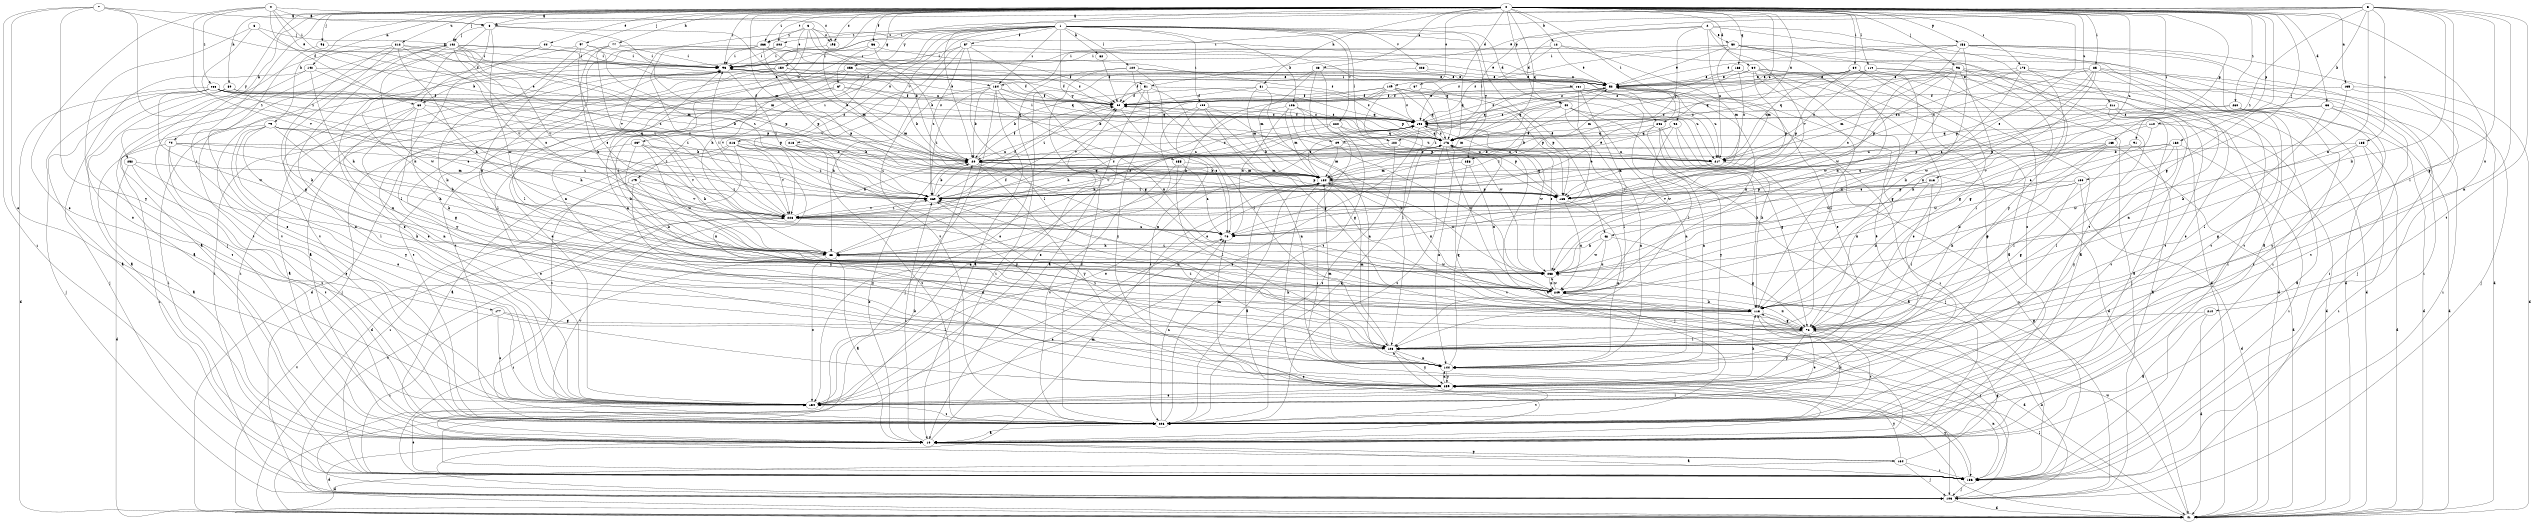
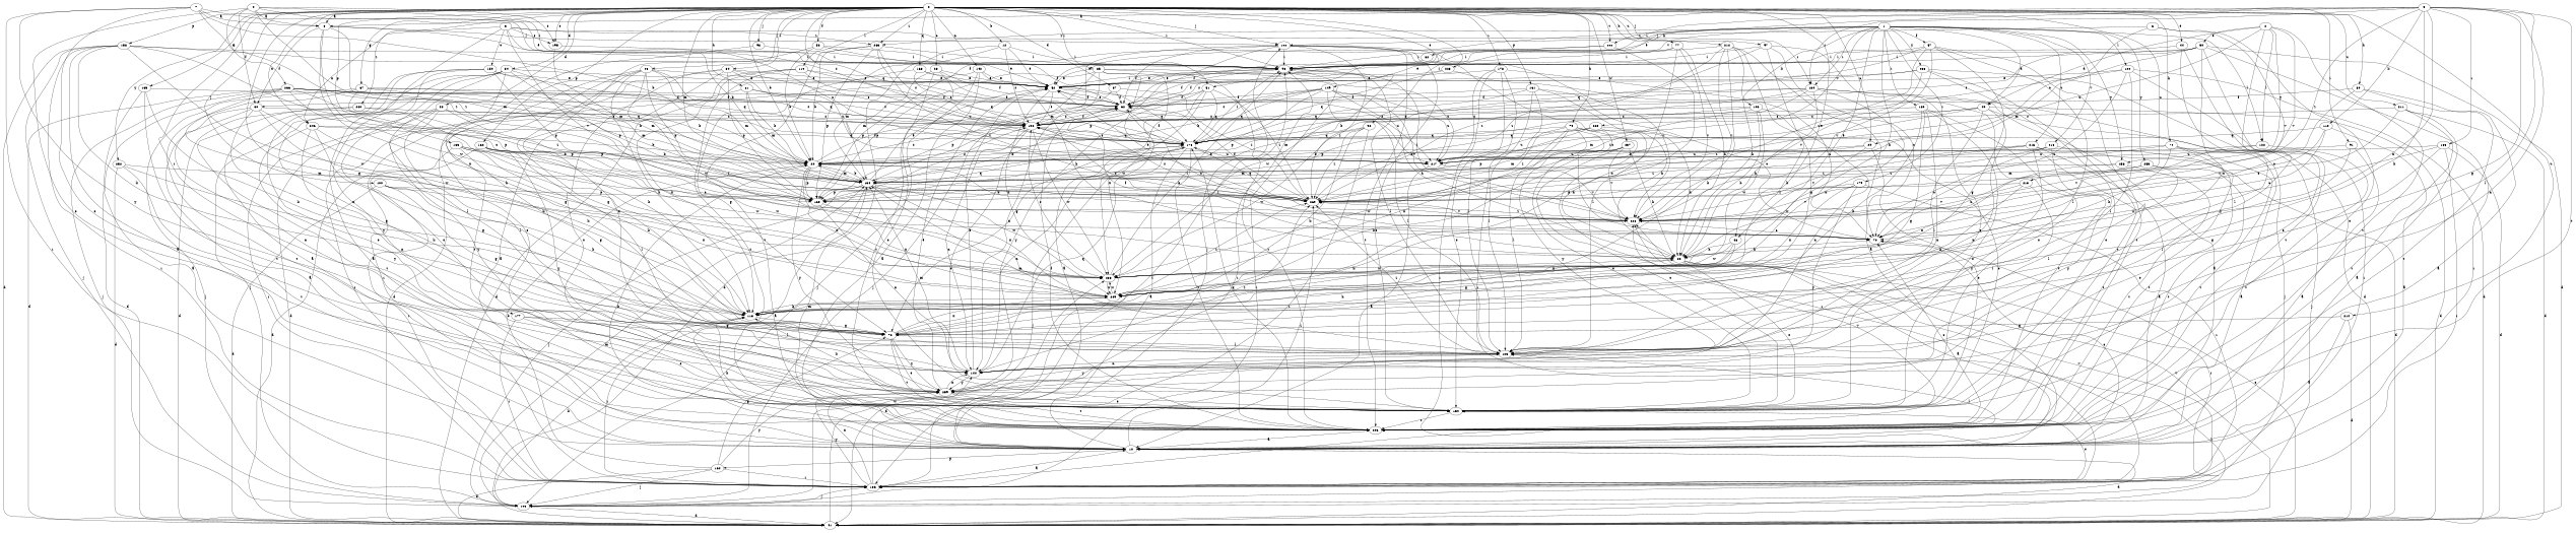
  strict digraph {
    0
    8
    12
    20
    28
    29
    33
    34
    37
    44
    48
    53
    67
    72
    74
    77
    79
    80
    81
    84
    85
    91
    92
    93
    96
    97
    98
    100
    102
    119
    134
    135
    142
    149
    158
    161
    162
    163
    168
    176
    177
    178
    195
    202
    211
    212
    213
    214
    237
    246
    252
    260
    263
    60
    217
    249
    238
    196
    41
    52
    259
    62
    165
    206
    154
    123
    186
    10
    103
    269
    83
    144
    113
    228
    n75 [label=70]
    1
    40
    57
    82
    106
    120
    122
    179
    180
    184
    216
    218
    220
    223
    253
    255
    258
    2
    50
    3
    150
    4
    51
    266
    5
    110
    185
    6
    7
    164
    0 -> 8 [label=a]
    0 -> 12 [label=b]
    0 -> 20 [label=b]
    0 -> 28 [label=c]
    0 -> 29 [label=c]
    0 -> 33 [label=d]
    0 -> 34 [label=d]
    0 -> 37 [label=d]
    0 -> 44 [label=e]
    0 -> 48 [label=e]
    0 -> 53 [label=f]
    0 -> 67 [label=g]
    0 -> 72 [label=g]
    0 -> 74 [label=h]
    0 -> 77 [label=h]
    0 -> 79 [label=h]
    0 -> 80 [label=h]
    0 -> 81 [label=h]
    0 -> 84 [label=i]
    0 -> 85 [label=i]
    0 -> 91 [label=i]
    0 -> 92 [label=i]
    0 -> 93 [label=i]
    0 -> 96 [label=j]
    0 -> 97 [label=j]
    0 -> 98 [label=j]
    0 -> 100 [label=j]
    0 -> 102 [label=j]
    0 -> 119 [label=l]
    0 -> 134 [label=m]
    0 -> 135 [label=n]
    0 -> 142 [label=n]
    0 -> 149 [label=o]
    0 -> 158 [label=p]
    0 -> 161 [label=p]
    0 -> 162 [label=p]
    0 -> 163 [label=p]
    0 -> 168 [label=q]
    0 -> 176 [label=q]
    0 -> 177 [label=r]
    0 -> 178 [label=r]
    0 -> 195 [label=s]
    0 -> 202 [label=t]
    0 -> 211 [label=u]
    0 -> 212 [label=u]
    0 -> 213 [label=u]
    0 -> 214 [label=u]
    0 -> 237 [label=w]
    0 -> 246 [label=x]
    0 -> 252 [label=y]
    0 -> 260 [label=z]
    0 -> 263 [label=z]
    8 -> 102 [label=j]
    8 -> 134 [label=m]
    8 -> 60 [label=f]
    8 -> 217 [label=u]
    8 -> 249 [label=x]
    8 -> 238 [label=w]
    12 -> 93 [label=i]
    12 -> 134 [label=m]
    12 -> 196 [label=s]
    12 -> 41 [label=d]
    12 -> 52 [label=e]
    20 -> 134 [label=m]
    20 -> 249 [label=x]
    20 -> 196 [label=s]
    20 -> 259 [label=y]
    20 -> 62 [label=f]
    20 -> 165 [label=p]
    28 -> 134 [label=m]
    28 -> 52 [label=e]
    28 -> 62 [label=f]
    28 -> 206 [label=t]
    28 -> 154 [label=o]
    29 -> 134 [label=m]
    29 -> 217 [label=u]
    29 -> 238 [label=w]
    29 -> 154 [label=o]
    33 -> 196 [label=s]
    33 -> 41 [label=d]
    33 -> 259 [label=y]
    33 -> 165 [label=p]
    33 -> 123 [label=l]
    33 -> 186 [label=r]
    34 -> 72 [label=g]
    34 -> 134 [label=m]
    34 -> 52 [label=e]
    34 -> 165 [label=p]
    34 -> 154 [label=o]
    34 -> 123 [label=l]
    34 -> 10 [label=a]
    34 -> 103 [label=j]
    37 -> 62 [label=f]
    37 -> 165 [label=p]
    37 -> 269 [label=z]
    44 -> 93 [label=i]
    44 -> 206 [label=t]
    44 -> 123 [label=l]
    48 -> 72 [label=g]
    48 -> 249 [label=x]
    48 -> 238 [label=w]
    48 -> 83 [label=h]
    53 -> 20 [label=b]
    53 -> 93 [label=i]
    53 -> 62 [label=f]
    53 -> 144 [label=n]
    67 -> 20 [label=b]
    67 -> 134 [label=m]
    67 -> 62 [label=f]
    67 -> 206 [label=t]
    67 -> 103 [label=j]
    67 -> 113 [label=k]
    72 -> 249 [label=x]
    72 -> 259 [label=y]
    72 -> 206 [label=t]
    72 -> 154 [label=o]
    72 -> 123 [label=l]
    72 -> 83 [label=h]
    74 -> 20 [label=b]
    74 -> 206 [label=t]
    74 -> 154 [label=o]
    74 -> 10 [label=a]
    74 -> 269 [label=z]
    74 -> 83 [label=h]
    77 -> 93 [label=i]
    77 -> 249 [label=x]
    77 -> 196 [label=s]
    77 -> 83 [label=h]
    77 -> 228 [label=v]
    79 -> 176 [label=q]
    79 -> 249 [label=x]
    79 -> 259 [label=y]
    79 -> 154 [label=o]
    79 -> 123 [label=l]
    79 -> 186 [label=r]
    79 -> 269 [label=z]
    79 -> 83 [label=h]
    80 -> 62 [label=f]
    80 -> 206 [label=t]
    80 -> 10 [label=a]
    80 -> n75 [label=c]
    81 -> 20 [label=b]
    81 -> 134 [label=m]
    81 -> 196 [label=s]
    81 -> 62 [label=f]
    81 -> 186 [label=r]
    84 -> 217 [label=u]
    84 -> 196 [label=s]
    84 -> 41 [label=d]
    84 -> 52 [label=e]
    84 -> 165 [label=p]
    84 -> 154 [label=o]
    84 -> 10 [label=a]
    85 -> 217 [label=u]
    85 -> 249 [label=x]
    85 -> 238 [label=w]
    85 -> 52 [label=e]
    85 -> 165 [label=p]
    85 -> 206 [label=t]
    85 -> 103 [label=j]
    85 -> 144 [label=n]
    91 -> 217 [label=u]
    91 -> 123 [label=l]
    91 -> 10 [label=a]
    92 -> 176 [label=q]
    92 -> 238 [label=w]
    92 -> 186 [label=r]
    92 -> 269 [label=z]
    92 -> 113 [label=k]
    93 -> 52 [label=e]
    93 -> 62 [label=f]
    93 -> 123 [label=l]
    93 -> 186 [label=r]
    93 -> 269 [label=z]
    96 -> 72 [label=g]
    96 -> 134 [label=m]
    96 -> 176 [label=q]
    96 -> 238 [label=w]
    96 -> 52 [label=e]
    96 -> 165 [label=p]
    96 -> 206 [label=t]
    96 -> 186 [label=r]
    96 -> 113 [label=k]
    97 -> 93 [label=i]
    97 -> 154 [label=o]
    97 -> 269 [label=z]
    97 -> 113 [label=k]
    97 -> n75 [label=c]
    98 -> 93 [label=i]
    98 -> 154 [label=o]
    100 -> 72 [label=g]
    100 -> 249 [label=x]
    100 -> 41 [label=d]
    100 -> 165 [label=p]
    100 -> 113 [label=k]
    102 -> 93 [label=i]
    102 -> 134 [label=m]
    102 -> 238 [label=w]
    102 -> 62 [label=f]
    102 -> 165 [label=p]
    102 -> 206 [label=t]
    102 -> 154 [label=o]
    102 -> 228 [label=v]
    102 -> n75 [label=c]
    119 -> 176 [label=q]
    119 -> 217 [label=u]
    119 -> 41 [label=d]
    119 -> 52 [label=e]
    119 -> 206 [label=t]
    119 -> 113 [label=k]
    134 -> 20 [label=b]
    134 -> 249 [label=x]
    134 -> 238 [label=w]
    134 -> 196 [label=s]
    134 -> 52 [label=e]
    134 -> 165 [label=p]
    134 -> 10 [label=a]
    134 -> 103 [label=j]
    134 -> 269 [label=z]
    135 -> 41 [label=d]
    135 -> 62 [label=f]
    135 -> 206 [label=t]
    135 -> 113 [label=k]
    142 -> 52 [label=e]
    142 -> 165 [label=p]
    142 -> 10 [label=a]
    142 -> 103 [label=j]
    142 -> 83 [label=h]
    149 -> 20 [label=b]
    149 -> 176 [label=q]
    149 -> 217 [label=u]
    149 -> 196 [label=s]
    149 -> 62 [label=f]
    149 -> 165 [label=p]
    149 -> 123 [label=l]
    149 -> 83 [label=h]
    149 -> 228 [label=v]
    158 -> 93 [label=i]
    158 -> 238 [label=w]
    158 -> 41 [label=d]
    158 -> 52 [label=e]
    158 -> 186 [label=r]
    158 -> 10 [label=a]
    158 -> 103 [label=j]
    158 -> 113 [label=k]
    158 -> n75 [label=c]
    161 -> 176 [label=q]
    161 -> 62 [label=f]
    161 -> 123 [label=l]
    161 -> 186 [label=r]
    161 -> 83 [label=h]
    161 -> n75 [label=c]
    162 -> 20 [label=b]
    162 -> 238 [label=w]
    162 -> 259 [label=y]
    162 -> 123 [label=l]
    162 -> 186 [label=r]
    162 -> 269 [label=z]
    163 -> 20 [label=b]
    163 -> 72 [label=g]
    163 -> 238 [label=w]
    163 -> 41 [label=d]
    163 -> 113 [label=k]
    163 -> n75 [label=c]
    168 -> 72 [label=g]
    168 -> 217 [label=u]
    168 -> 196 [label=s]
    168 -> 52 [label=e]
    176 -> 20 [label=b]
    176 -> 93 [label=i]
    176 -> 217 [label=u]
    176 -> 196 [label=s]
-   176 -> 62 [label=p]
+   176 -> 62 [label=f]
    176 -> 206 [label=t]
    176 -> 10 [label=a]
    176 -> 103 [label=j]
    176 -> 144 [label=n]
    177 -> 72 [label=g]
    177 -> 154 [label=o]
    177 -> 123 [label=l]
    177 -> 186 [label=r]
    178 -> 217 [label=u]
    178 -> 52 [label=e]
    178 -> 154 [label=o]
    178 -> 123 [label=l]
    178 -> 186 [label=r]
    178 -> n75 [label=c]
    195 -> 93 [label=i]
    195 -> 134 [label=m]
    202 -> 93 [label=i]
    202 -> 52 [label=e]
    202 -> 123 [label=l]
    211 -> 196 [label=s]
    211 -> 41 [label=d]
    211 -> 206 [label=t]
    211 -> 10 [label=a]
    211 -> n75 [label=c]
    212 -> 72 [label=g]
    212 -> 93 [label=i]
    212 -> 10 [label=a]
    212 -> 269 [label=z]
    212 -> 83 [label=h]
    212 -> 113 [label=k]
    212 -> 228 [label=v]
    213 -> 165 [label=p]
    213 -> 123 [label=l]
    213 -> 113 [label=k]
    213 -> 228 [label=v]
    214 -> 72 [label=g]
    214 -> 41 [label=d]
    214 -> 10 [label=a]
    237 -> 217 [label=u]
    237 -> 238 [label=w]
    237 -> 154 [label=o]
    237 -> 83 [label=h]
    237 -> 113 [label=k]
    237 -> 228 [label=v]
    246 -> 20 [label=b]
    246 -> 72 [label=g]
    246 -> 176 [label=q]
    246 -> 259 [label=y]
    246 -> 144 [label=n]
    246 -> 113 [label=k]
    252 -> 134 [label=m]
    252 -> 41 [label=d]
    252 -> 206 [label=t]
    252 -> 113 [label=k]
    260 -> 196 [label=s]
    260 -> 41 [label=d]
    260 -> 165 [label=p]
    260 -> 206 [label=t]
    263 -> 20 [label=b]
    263 -> 93 [label=i]
    263 -> 196 [label=s]
    263 -> 165 [label=p]
    263 -> 206 [label=t]
    263 -> 228 [label=v]
    60 -> 72 [label=g]
    60 -> 196 [label=s]
    60 -> 10 [label=a]
    60 -> 83 [label=h]
    60 -> 144 [label=n]
    60 -> 113 [label=k]
    217 -> 10 [label=a]
    217 -> 228 [label=v]
    249 -> 238 [label=w]
    249 -> 41 [label=d]
    249 -> 269 [label=z]
    249 -> 113 [label=k]
    238 -> 93 [label=i]
    238 -> 249 [label=x]
    238 -> 196 [label=s]
    196 -> 176 [label=q]
    196 -> 238 [label=w]
    196 -> 62 [label=f]
    196 -> 154 [label=o]
    196 -> 144 [label=n]
    41 -> 238 [label=w]
    41 -> 123 [label=l]
    41 -> 228 [label=v]
    41 -> n75 [label=c]
    52 -> 93 [label=i]
    52 -> 176 [label=q]
    52 -> 217 [label=u]
    52 -> 249 [label=x]
    52 -> 196 [label=s]
    52 -> 62 [label=f]
    259 -> 52 [label=e]
    259 -> 206 [label=t]
    259 -> 154 [label=o]
    259 -> 144 [label=n]
    259 -> 113 [label=k]
    62 -> 196 [label=s]
    62 -> 52 [label=e]
    62 -> n75 [label=c]
    165 -> 176 [label=q]
    165 -> 249 [label=x]
    165 -> 144 [label=n]
    206 -> 134 [label=m]
    206 -> 176 [label=q]
    206 -> 62 [label=f]
    206 -> 10 [label=a]
    206 -> 113 [label=k]
    206 -> 228 [label=v]
    206 -> n75 [label=c]
    154 -> 206 [label=t]
    123 -> 134 [label=m]
    123 -> 259 [label=y]
    123 -> 269 [label=z]
    123 -> 144 [label=n]
    186 -> 93 [label=i]
    186 -> 259 [label=y]
    186 -> 154 [label=o]
    186 -> 10 [label=a]
    186 -> 103 [label=j]
    186 -> 144 [label=n]
    10 -> 20 [label=b]
    10 -> 102 [label=j]
    10 -> 41 [label=d]
    10 -> 123 [label=l]
    10 -> 269 [label=z]
    10 -> n75 [label=c]
    10 -> 164 [label=p]
    103 -> 93 [label=i]
    103 -> 134 [label=m]
    103 -> 41 [label=d]
    103 -> 113 [label=k]
    103 -> 228 [label=v]
    269 -> 20 [label=b]
    269 -> 176 [label=q]
    269 -> 196 [label=s]
    269 -> 52 [label=e]
    269 -> 62 [label=f]
    269 -> 228 [label=v]
    83 -> 238 [label=w]
    83 -> 62 [label=f]
    83 -> 154 [label=o]
    83 -> 186 [label=r]
    83 -> 10 [label=a]
    144 -> 134 [label=m]
    144 -> 176 [label=q]
    144 -> 52 [label=e]
    144 -> 259 [label=y]
    144 -> 269 [label=z]
    113 -> 72 [label=g]
    113 -> 186 [label=r]
    228 -> 20 [label=b]
    228 -> 93 [label=i]
    228 -> 196 [label=s]
    228 -> 269 [label=z]
    228 -> 113 [label=k]
    228 -> n75 [label=c]
    n75 -> 83 [label=h]
    1 -> 48 [label=e]
    1 -> 202 [label=t]
    1 -> 263 [label=z]
    1 -> 60 [label=f]
    1 -> 83 [label=h]
    1 -> 40 [label=d]
    1 -> 57 [label=f]
    1 -> 82 [label=h]
    1 -> 106 [label=k]
    1 -> 120 [label=l]
    1 -> 122 [label=l]
    1 -> 179 [label=r]
    1 -> 180 [label=r]
    1 -> 184 [label=r]
    1 -> 216 [label=u]
    1 -> 218 [label=v]
    1 -> 220 [label=v]
    1 -> 223 [label=v]
    1 -> 253 [label=y]
    1 -> 255 [label=y]
    1 -> 258 [label=y]
    40 -> 134 [label=m]
    40 -> 196 [label=s]
    40 -> 41 [label=d]
    40 -> 123 [label=l]
    40 -> 103 [label=j]
    40 -> 269 [label=z]
    40 -> 144 [label=n]
    57 -> 72 [label=g]
    57 -> 93 [label=i]
    57 -> 176 [label=q]
    57 -> 206 [label=t]
    57 -> 123 [label=l]
    57 -> 269 [label=z]
    57 -> 228 [label=v]
    82 -> 62 [label=f]
    106 -> 134 [label=m]
    106 -> 238 [label=w]
    106 -> 196 [label=s]
    106 -> 165 [label=p]
    106 -> 83 [label=h]
    106 -> 144 [label=n]
-   106 -> n75 [label=c]
+   218 -> n75 [label=c]
    120 -> 217 [label=u]
    120 -> 41 [label=d]
    120 -> 52 [label=e]
    120 -> 123 [label=l]
    120 -> 186 [label=r]
    120 -> n75 [label=c]
    122 -> 217 [label=u]
    122 -> 206 [label=t]
    122 -> 228 [label=v]
    179 -> 249 [label=x]
    179 -> 259 [label=y]
    179 -> 186 [label=r]
    179 -> 269 [label=z]
    179 -> 228 [label=v]
    180 -> 72 [label=g]
    180 -> 196 [label=s]
    180 -> 206 [label=t]
    180 -> 154 [label=o]
    180 -> 144 [label=n]
    180 -> 113 [label=k]
    184 -> 20 [label=b]
    184 -> 176 [label=q]
    184 -> 249 [label=x]
    184 -> 62 [label=f]
    184 -> 10 [label=a]
    184 -> 103 [label=j]
    184 -> 269 [label=z]
    184 -> 83 [label=h]
    216 -> 20 [label=b]
    216 -> 41 [label=d]
    216 -> 259 [label=y]
    216 -> 206 [label=t]
    216 -> 10 [label=a]
    216 -> 269 [label=z]
    216 -> 228 [label=v]
    218 -> 20 [label=b]
    218 -> 259 [label=y]
    218 -> 206 [label=t]
    218 -> 269 [label=z]
    220 -> 176 [label=q]
    220 -> 217 [label=u]
    220 -> 165 [label=p]
    220 -> 154 [label=o]
    220 -> 83 [label=h]
    223 -> 176 [label=q]
    223 -> 52 [label=e]
    223 -> 154 [label=o]
    253 -> 41 [label=d]
    253 -> 52 [label=e]
    253 -> 62 [label=f]
    253 -> 206 [label=t]
    253 -> 154 [label=o]
    253 -> 228 [label=v]
    255 -> 134 [label=m]
    255 -> 206 [label=t]
    255 -> 123 [label=l]
    255 -> n75 [label=c]
    258 -> 134 [label=m]
    258 -> 249 [label=x]
    258 -> 206 [label=t]
    2 -> 217 [label=u]
    2 -> 259 [label=y]
    2 -> 206 [label=t]
    2 -> 228 [label=v]
    2 -> 40 [label=d]
    2 -> 122 [label=l]
    2 -> 258 [label=y]
    2 -> 50 [label=e]
    50 -> 93 [label=i]
    50 -> 134 [label=m]
    50 -> 249 [label=x]
    50 -> 196 [label=s]
    50 -> 41 [label=d]
    50 -> 52 [label=e]
    50 -> 154 [label=o]
    50 -> 186 [label=r]
    3 -> 20 [label=b]
    3 -> 195 [label=s]
    3 -> 246 [label=x]
    3 -> 263 [label=z]
    3 -> 144 [label=n]
    3 -> 228 [label=v]
    3 -> 184 [label=r]
    3 -> 150 [label=o]
    150 -> 176 [label=q]
    150 -> 52 [label=e]
    150 -> 259 [label=y]
    150 -> 165 [label=p]
    150 -> 154 [label=o]
    150 -> 10 [label=a]
    4 -> 8 [label=a]
    4 -> 93 [label=i]
    4 -> 195 [label=s]
    4 -> 60 [label=f]
    4 -> 154 [label=o]
    4 -> 269 [label=z]
    4 -> 51 [label=e]
    4 -> 266 [label=z]
    51 -> 72 [label=g]
    51 -> 176 [label=q]
    51 -> 259 [label=y]
    51 -> 62 [label=f]
    51 -> 10 [label=a]
    51 -> 269 [label=z]
    266 -> 20 [label=b]
    266 -> 176 [label=q]
    266 -> 238 [label=w]
    266 -> 196 [label=s]
    266 -> 41 [label=d]
    266 -> 62 [label=f]
    266 -> 165 [label=p]
    266 -> 10 [label=a]
    266 -> 103 [label=j]
    266 -> 269 [label=z]
    5 -> 8 [label=a]
    5 -> 72 [label=g]
    5 -> 93 [label=i]
    5 -> 249 [label=x]
    5 -> 206 [label=t]
    5 -> 123 [label=l]
    5 -> 269 [label=z]
    5 -> 144 [label=n]
    5 -> 113 [label=k]
    5 -> 184 [label=r]
    5 -> 51 [label=e]
    5 -> 110 [label=k]
    5 -> 185 [label=r]
    110 -> 176 [label=q]
    110 -> 10 [label=a]
    110 -> 228 [label=v]
    110 -> n75 [label=c]
    185 -> 20 [label=b]
    185 -> 72 [label=g]
    185 -> 238 [label=w]
    185 -> 41 [label=d]
    185 -> 186 [label=r]
    6 -> 29 [label=c]
    6 -> 102 [label=j]
    6 -> 154 [label=o]
    6 -> 228 [label=v]
    7 -> 8 [label=a]
    7 -> 20 [label=b]
+   7 -> 196 [label=s]
    7 -> 259 [label=y]
    7 -> 154 [label=o]
    7 -> 186 [label=r]
    7 -> 269 [label=z]
    164 -> 20 [label=b]
    164 -> 72 [label=g]
    164 -> 41 [label=d]
    164 -> 259 [label=y]
    164 -> 186 [label=r]
    164 -> 103 [label=j]
  }
